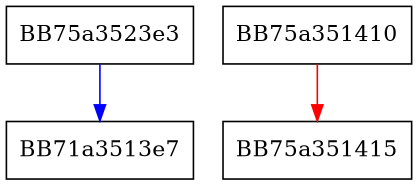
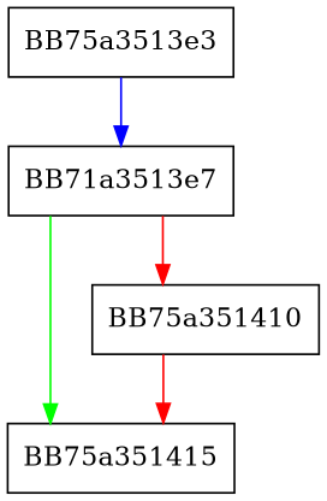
  digraph {
    splines=ortho
    node [shape=box]
    edge [color=red]
    n1 [label=BB71a3513e7]
    BB75a351415
    BB75a351410
-   BB75a3513e3 [label=BB75a3523e3]
+   BB75a3513e3
+   n1 -> BB75a351415 [color=green]
+   n1 -> BB75a351410
    BB75a351410 -> BB75a351415
    BB75a3513e3 -> n1 [color=blue]
  }
